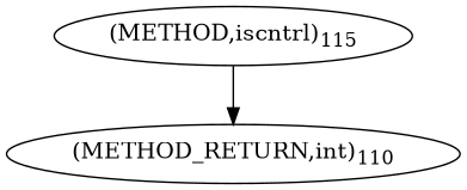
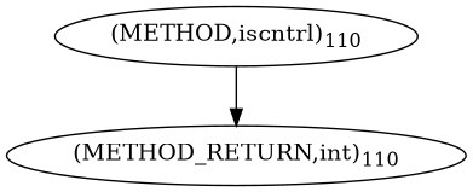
  digraph {
-   n1 [label=<(METHOD,iscntrl)<SUB>115</SUB>>]
+   n1 [label=<(METHOD,iscntrl)<SUB>110</SUB>>]
    n2 [label=<(METHOD_RETURN,int)<SUB>110</SUB>>]
    n1 -> n2
  }
